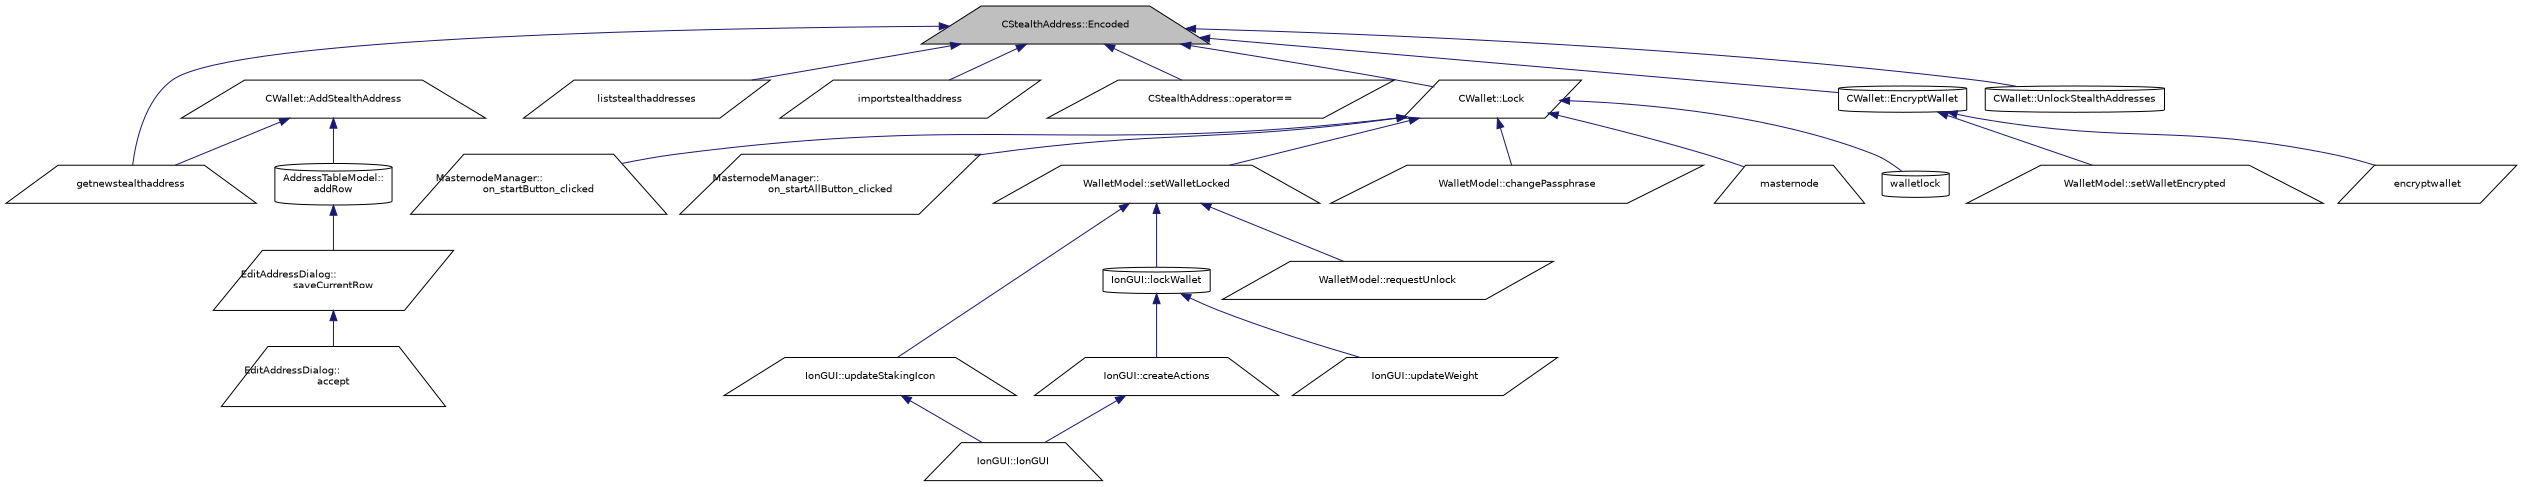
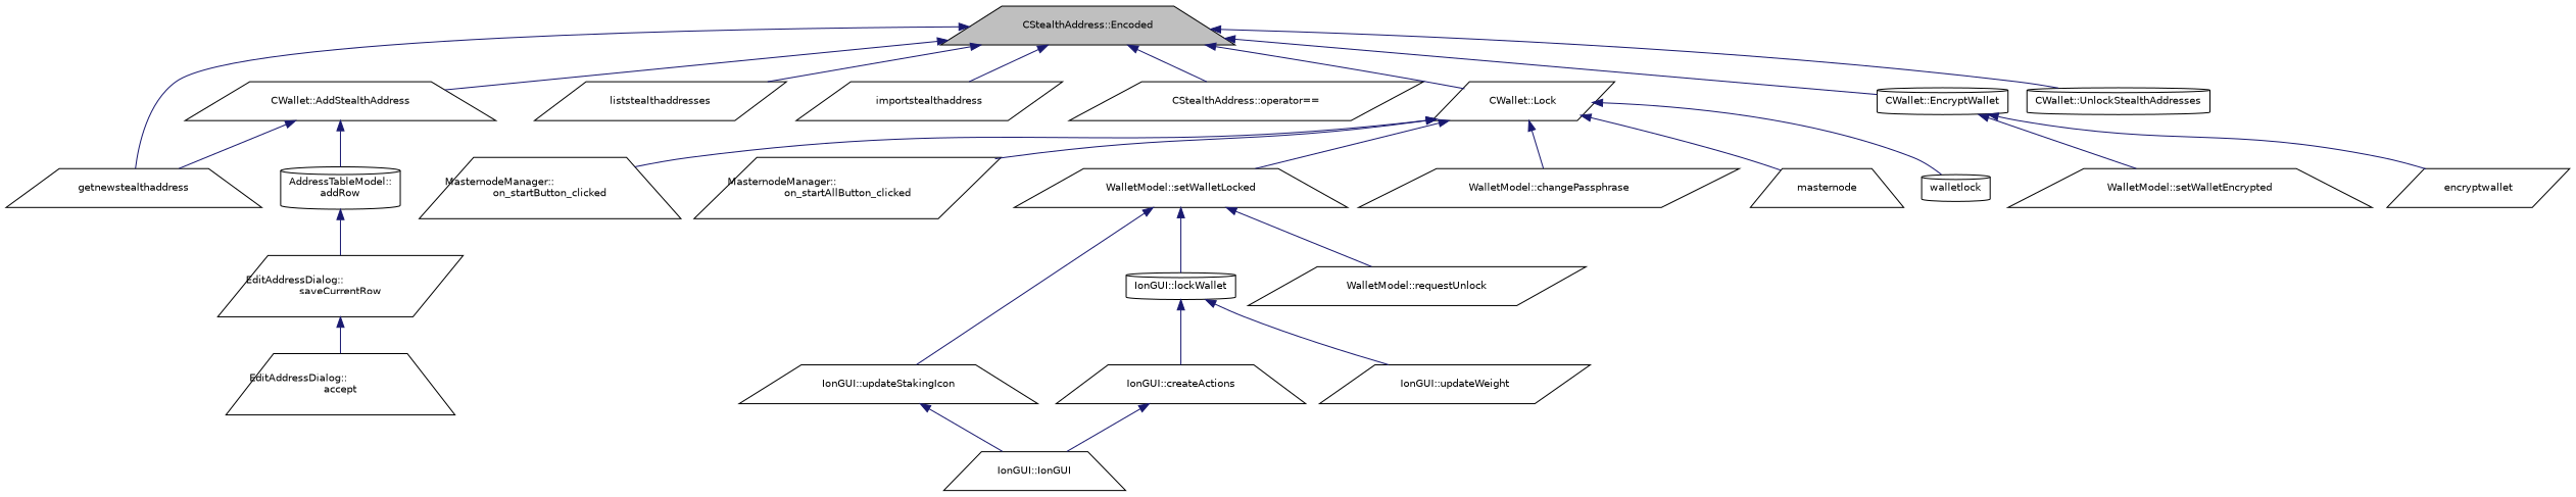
  digraph {
    rankdir=TB
    node [color=black fillcolor=white fontname=Helvetica fontsize=10 shape=trapezium style=filled]
    edge [color=midnightblue dir=back fontname=Helvetica fontsize=10 labelfontname=Helvetica labelfontsize=10 style=solid]
    n1 [fillcolor=grey75 fontcolor=black height=0.2 label="CStealthAddress::Encoded" width=0.4]
    n2 [height=0.2 label=getnewstealthaddress width=0.4]
    n3 [height=0.2 label=liststealthaddresses shape=parallelogram width=0.4]
    n4 [height=0.2 label=importstealthaddress shape=parallelogram width=0.4]
    n5 [height=0.2 label="CStealthAddress::operator==" shape=parallelogram width=0.4]
    n6 [height=0.2 label="CWallet::Lock" shape=parallelogram width=0.4]
    n7 [height=0.2 label="CWallet::EncryptWallet" shape=cylinder width=0.4]
    n8 [height=0.2 label="CWallet::AddStealthAddress" width=0.4]
    n9 [height=0.2 label="CWallet::UnlockStealthAddresses" shape=cylinder width=0.4]
    n10 [height=0.2 label="MasternodeManager::\lon_startButton_clicked" width=0.4]
    n11 [height=0.2 label="MasternodeManager::\lon_startAllButton_clicked" shape=parallelogram width=0.4]
    n12 [height=0.2 label="WalletModel::setWalletLocked" width=0.4]
    n13 [height=0.2 label="WalletModel::changePassphrase" shape=parallelogram width=0.4]
    n14 [height=0.2 label=masternode width=0.4]
    n15 [height=0.2 label=walletlock shape=cylinder width=0.4]
    n16 [height=0.2 label="WalletModel::setWalletEncrypted" width=0.4]
    n17 [height=0.2 label=encryptwallet shape=parallelogram width=0.4]
    n18 [height=0.2 label="AddressTableModel::\laddRow" shape=cylinder width=0.4]
    n19 [height=0.2 label="IonGUI::lockWallet" shape=cylinder width=0.4]
    n20 [height=0.2 label="WalletModel::requestUnlock" shape=parallelogram width=0.4]
    n21 [height=0.2 label="IonGUI::updateStakingIcon" width=0.4]
    n22 [height=0.2 label="IonGUI::createActions" width=0.4]
    n23 [height=0.2 label="IonGUI::updateWeight" shape=parallelogram width=0.4]
    n24 [height=0.2 label="IonGUI::IonGUI" width=0.4]
    n25 [height=0.2 label="EditAddressDialog::\lsaveCurrentRow" shape=parallelogram width=0.4]
    n26 [height=0.2 label="EditAddressDialog::\laccept" width=0.4]
    n1 -> n2
    n1 -> n3
    n1 -> n4
    n1 -> n5
    n1 -> n6
    n1 -> n7
+   n1 -> n8
    n1 -> n9
    n6 -> n10
    n6 -> n11
    n6 -> n12
    n6 -> n13
    n6 -> n14
    n6 -> n15
    n7 -> n16
    n7 -> n17
    n8 -> n2
    n8 -> n18
    n12 -> n19
    n12 -> n20
    n12 -> n21
    n18 -> n25
    n19 -> n22
    n19 -> n23
    n21 -> n24
    n22 -> n24
    n25 -> n26
  }
